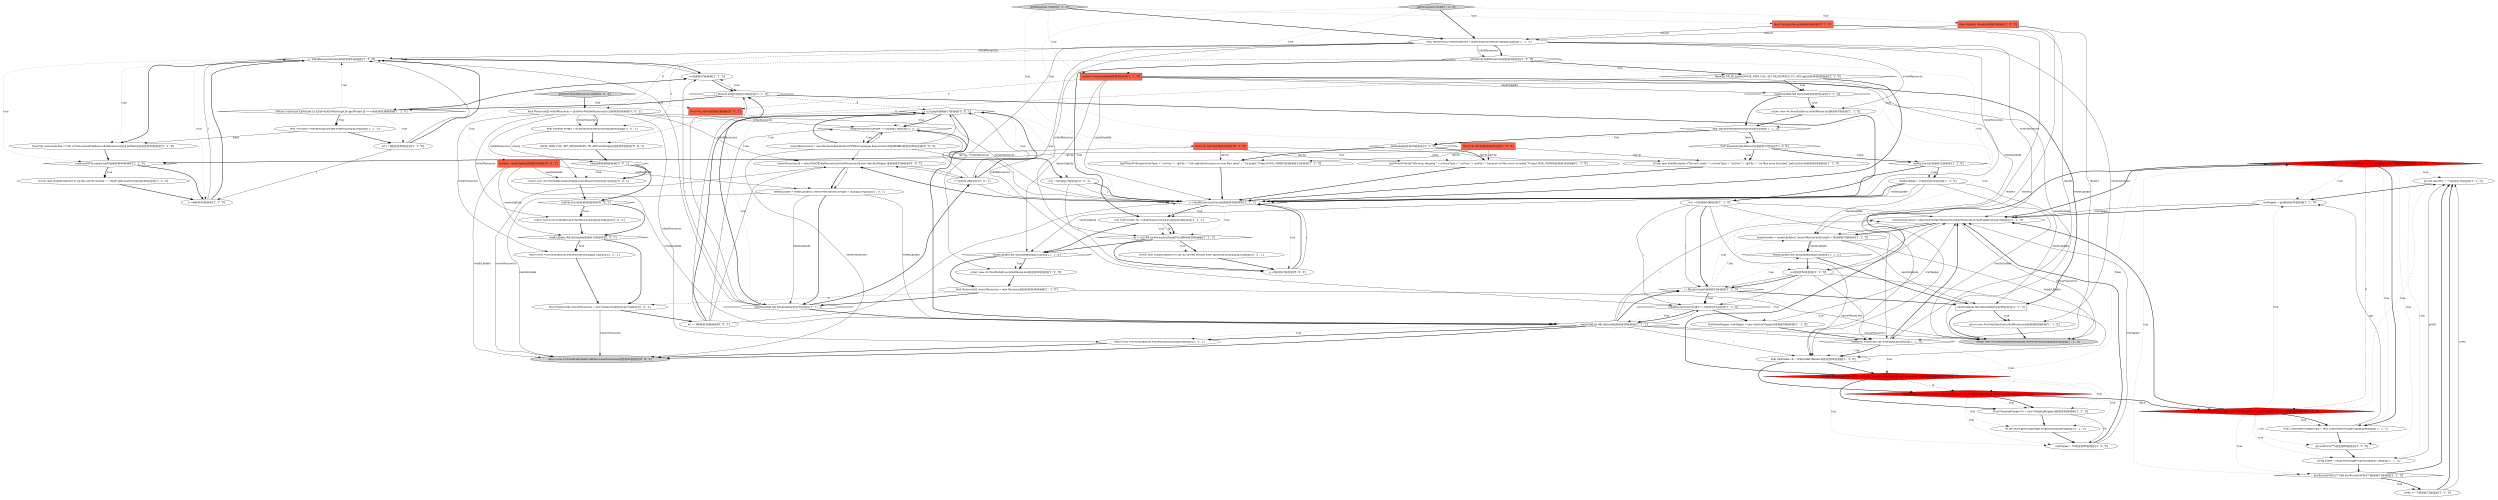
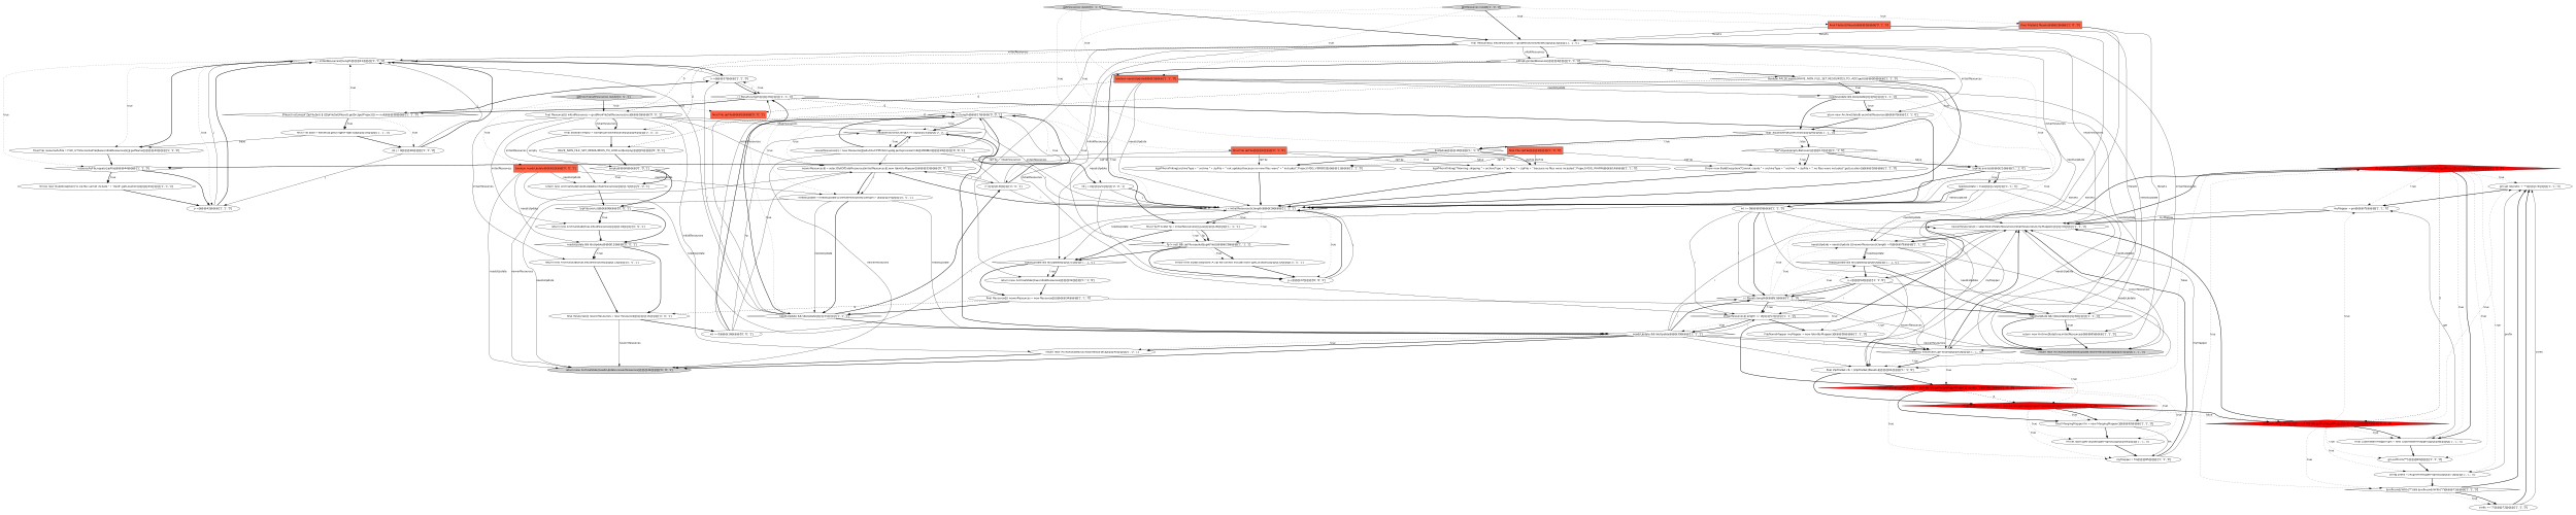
  digraph {
    fontname=Nunito
    node [fillcolor=white fontname=Nunito shape=ellipse style=filled]
    edge [fontname=Nunito style=bold]
    n1 [fillcolor=red label="zfs.getPrefix(getProject()) != null && !zfs.getPrefix(getProject()).equals(\"\")@@@67@@@['1', '0', '0']" shape=diamond]
    n2 [label="gm.setTo(prefix + \"*\")@@@74@@@['1', '1', '0']"]
    n3 [label="newerResources(i( = selectOutOfDateResources(initialResources(i(,myMapper)@@@78@@@['1', '1', '0']"]
    n4 [label="String prefix = zfs.getPrefix(getProject())@@@70@@@['1', '1', '0']"]
    n5 [label="myMapper = gm@@@75@@@['1', '1', '0']"]
    n6 [label="gm.setFrom(\"*\")@@@69@@@['1', '1', '0']"]
    n7 [label="!prefix.endsWith(\"/\") && !prefix.endsWith(\"\\\")@@@71@@@['1', '1', '0']" shape=diamond]
    n8 [label="final GlobPatternMapper gm = new GlobPatternMapper()@@@68@@@['1', '1', '0']"]
    n9 [fillcolor=red label="zfs.getPrefix(getProject()) != null && !zfs.getPrefix(getProject()).isEmpty()@@@67@@@['0', '1', '0']" shape=diamond]
    n10 [label="needsUpdate = needsUpdate || (newerResources(i(.length > 0)@@@79@@@['1', '1', '0']"]
    n11 [fillcolor=lightgray label="return new ArchiveState(needsUpdate,newerResources)@@@87@@@['1', '1', '0']"]
    n12 [label="i++@@@52@@@['1', '1', '0']"]
    n13 [label="prefix += \"/\"@@@72@@@['1', '1', '0']"]
    n14 [label="!(fileset instanceof ZipFileSet) || ((ZipFileSet)fileset).getSrc(getProject()) == null@@@38@@@['1', '1', '0']" shape=diamond]
    n15 [label="final File base = filesets(i(.getDir(getProject())@@@39@@@['1', '1', '0']"]
    n16 [label="i++@@@37@@@['1', '1', '0']"]
    n17 [label="int j = 0@@@40@@@['1', '1', '0']"]
    n18 [label="j < initialResources(i(.length@@@41@@@['1', '1', '0']" shape=diamond]
    n19 [label="final File resourceAsFile = FILE_UTILS.resolveFile(base,initialResources(i((j(.getName())@@@43@@@['1', '1', '0']"]
    n20 [label="i < filesets.length@@@36@@@['1', '1', '0']" shape=diamond]
    n21 [label="j++@@@42@@@['1', '1', '0']"]
    n22 [label="resourceAsFile.equals(zipFile)@@@44@@@['1', '1', '0']" shape=diamond]
-   n23 [label="needsUpdate && !doUpdate@@@84@@@['1', '1', '0']" shape=box]
+   n23 [label="needsUpdate && !doUpdate@@@84@@@['1', '1', '0']" shape=diamond]
    n24 [label="needsUpdate && !doUpdate@@@80@@@['1', '1', '0']" shape=diamond]
    n25 [label="return new ArchiveState(true,initialResources)@@@85@@@['1', '1', '0']"]
    n26 [label="myMapper = fm@@@65@@@['1', '1', '0']"]
    n27 [label="empty@@@6@@@['0', '0', '1']" shape=diamond]
    n28 [label="return new ArchiveState(needsUpdate,initialResources)@@@7@@@['0', '0', '1']"]
    n29 [label="!zipFile.exists()@@@9@@@['0', '0', '1']" shape=diamond]
    n30 [label="needsUpdate && !doUpdate@@@12@@@['0', '0', '1']" shape=diamond]
    n31 [label="return new ArchiveState(true,initialResources)@@@10@@@['0', '0', '1']"]
    n32 [label="initialResources(i(.length == 0@@@19@@@['0', '0', '1']" shape=diamond]
    n33 [label="newerResources(i( = new Resource((((edu.fdu.CPPDG.tinypdg.pe.ExpressionInfo@d508b3@@@20@@@['0', '0', '1']"]
    n34 [label="int j = 0@@@25@@@['0', '0', '1']"]
    n35 [fillcolor=lightgray label="return new ArchiveState(needsUpdate,newerResources)@@@42@@@['0', '0', '1']"]
    n36 [label="i < rcs.length@@@17@@@['0', '0', '1']" shape=diamond]
    n37 [label="j < initialResources(i(.length@@@26@@@['1', '1', '1']" shape=diamond]
    n38 [label="newerResources(i( = selectOutOfDateResources(initialResources(i(,new IdentityMapper())@@@33@@@['0', '0', '1']"]
    n39 [label="j++@@@27@@@['0', '0', '1']"]
    n40 [label="needsUpdate && !doUpdate@@@39@@@['1', '1', '1']" shape=diamond]
    n41 [label="initialResources(i(.length == 0@@@53@@@['1', '1', '0']" shape=diamond]
    n42 [label="final ZipFileSet zfs = (ZipFileSet)filesets(i(@@@61@@@['1', '1', '0']"]
    n43 [label="return new ArchiveState(true,initialResources)@@@40@@@['0', '0', '1']"]
    n44 [label="filesets(i( instanceof ZipFileSet@@@60@@@['1', '1', '0']" shape=diamond]
    n45 [label="i < filesets.length@@@51@@@['1', '1', '0']" shape=diamond]
    n46 [label="FileNameMapper myMapper = new IdentityMapper()@@@59@@@['1', '1', '0']"]
    n47 [fillcolor=red label="zfs.getFullpath(getProject()) != null && !zfs.getFullpath(getProject()).isEmpty()@@@62@@@['0', '1', '0']" shape=diamond]
    n48 [fillcolor=red label="zfs.getFullpath(getProject()) != null && !zfs.getFullpath(getProject()).equals(\"\")@@@62@@@['1', '0', '0']" shape=diamond]
    n49 [label="HAVE_NON_FILE_SET_RESOURCES_TO_ADD.set(!empty)@@@5@@@['0', '0', '1']"]
    n50 [label="fp != null && zipFile.equals(fp.getFile())@@@29@@@['1', '1', '1']" shape=diamond]
    n51 [label="throw new BuildException(\"A zip file cannot include itself\",getLocation())@@@30@@@['0', '0', '1']"]
    n52 [label="needsUpdate && !doUpdate@@@31@@@['1', '1', '0']" shape=diamond]
    n53 [label="return new ArchiveState(true,initialResources)@@@32@@@['1', '1', '0']"]
    n54 [label="final Resource(((( newerResources = new Resource((((((@@@34@@@['1', '1', '0']"]
    n55 [label="i++@@@18@@@['0', '0', '1']"]
    n56 [label="needsUpdate && !doUpdate@@@35@@@['1', '1', '1']" shape=diamond]
    n57 [label="needsUpdate = needsUpdate || (newerResources(i(.length > 0)@@@34@@@['0', '0', '1']"]
    n58 [label="final FileProvider fp = initialResources(i((j(.as()@@@28@@@['1', '1', '1']"]
    n59 [label="Boolean.FALSE.equals(HAVE_NON_FILE_SET_RESOURCES_TO_ADD.get())@@@5@@@['1', '1', '0']" shape=diamond]
    n60 [label="needsUpdate && doUpdate@@@6@@@['1', '1', '0']" shape=diamond]
    n61 [label="\"skip\".equals(emptyBehavior)@@@9@@@['1', '1', '0']" shape=diamond]
    n62 [label="return new ArchiveState(true,initialResources)@@@7@@@['1', '1', '0']"]
    n63 [label="\"fail\".equals(emptyBehavior)@@@17@@@['1', '1', '0']" shape=diamond]
    n64 [label="doUpdate@@@10@@@['1', '1', '0']" shape=diamond]
    n65 [label="final MergingMapper fm = new MergingMapper()@@@63@@@['1', '1', '0']"]
    n66 [label="fm.setTo(zfs.getFullpath(getProject()))@@@64@@@['1', '1', '0']"]
    n67 [label="final Resource(((( newerResources = new Resource((((((@@@15@@@['0', '0', '1']"]
    n68 [label="int i = 0@@@16@@@['0', '0', '1']"]
    n69 [label="throw new BuildException(\"A zip file cannot include \" + \"itself\",getLocation())@@@45@@@['1', '1', '0']"]
    n70 [fillcolor=lightgray label="getResourcesToAdd['0', '1', '0']" shape=diamond]
    n71 [fillcolor=tomato label="final FileSet(( filesets@@@2@@@['0', '1', '0']" shape=box]
    n72 [fillcolor=tomato label="boolean needsUpdate@@@2@@@['1', '1', '0']" shape=box]
    n73 [label="final Resource(((( initialResources = grabResources(filesets)@@@3@@@['1', '1', '0']"]
    n74 [fillcolor=tomato label="final File zipFile@@@2@@@['0', '1', '0']" shape=box]
    n75 [fillcolor=tomato label="final File zipFile@@@2@@@['0', '0', '1']" shape=box]
    n76 [label="final Resource(((( initialResources = grabNonFileSetResources(rcs)@@@3@@@['0', '0', '1']"]
    n77 [label="isEmpty(initialResources)@@@4@@@['1', '1', '0']" shape=diamond]
    n78 [label="throw new BuildException(\"Cannot create \" + archiveType + \" archive \" + zipFile + \": no files were included.\",getLocation())@@@18@@@['1', '1', '0']"]
    n79 [label="logWhenWriting(\"Warning: skipping \" + archiveType + \" archive \" + zipFile + \" because no files were included.\",Project.MSG_WARN)@@@14@@@['1', '1', '0']"]
    n80 [label="logWhenWriting(archiveType + \" archive \" + zipFile + \" not updated because no new files were\" + \" included.\",Project.MSG_VERBOSE)@@@11@@@['1', '1', '0']"]
    n81 [label="int i = 0@@@50@@@['1', '1', '0']"]
    n82 [label="!zipFile.exists()@@@21@@@['1', '1', '0']" shape=diamond]
    n83 [label="needsUpdate = true@@@22@@@['1', '1', '0']"]
    n84 [fillcolor=tomato label="final FileSet(( filesets@@@2@@@['1', '0', '0']" shape=box]
    n85 [label="return new ArchiveState(true,initialResources)@@@13@@@['0', '0', '1']"]
    n86 [label="final boolean empty = isEmpty(initialResources)@@@4@@@['0', '0', '1']"]
    n87 [fillcolor=lightgray label="getResourcesToAdd['1', '0', '0']" shape=diamond]
    n88 [fillcolor=tomato label="final File zipFile@@@2@@@['1', '0', '0']" shape=box]
    n89 [fillcolor=tomato label="boolean needsUpdate@@@2@@@['0', '0', '1']" shape=box]
    n90 [fillcolor=lightgray label="getNonFileSetResourcesToAdd['0', '0', '1']" shape=diamond]
    n1 -> n2 [label=true style=dotted]
    n1 -> n3
    n1 -> n4 [label=true style=dotted]
    n1 -> n5 [label=true style=dotted]
    n1 -> n6 [label=true style=dotted]
    n1 -> n7 [label=true style=dotted]
    n1 -> n8 [label=true style=dotted]
    n1 -> n8
    n1 -> n9 [label=0 style=dashed]
    n2 -> n5
    n3 -> n10 [label=i style=solid]
    n3 -> n10
    n3 -> n11 [label=newerResources style=solid]
    n3 -> n12 [label=i style=solid]
    n4 -> n2 [label=prefix style=solid]
    n4 -> n7
    n5 -> n3 [label=myMapper style=solid]
    n5 -> n3
    n6 -> n4
    n7 -> n2
    n7 -> n13 [label=true style=dotted]
    n7 -> n13
    n8 -> n5 [label=gm style=solid]
    n8 -> n6
    n9 -> n2 [label=true style=dotted]
    n9 -> n3
    n9 -> n4 [label=true style=dotted]
    n9 -> n5 [label=true style=dotted]
    n9 -> n6 [label=true style=dotted]
    n9 -> n7 [label=true style=dotted]
    n9 -> n8 [label=true style=dotted]
    n9 -> n8
    n10 -> n11 [label=needsUpdate style=solid]
    n10 -> n23 [label=needsUpdate style=solid]
    n10 -> n24 [label=needsUpdate style=solid]
    n10 -> n24
    n12 -> n3 [label=i style=solid]
    n12 -> n41 [label=i style=solid]
    n12 -> n42 [label=i style=solid]
    n12 -> n44 [label=i style=solid]
    n12 -> n45 [label=i style=solid]
    n12 -> n45
    n13 -> n2
    n13 -> n2 [label=prefix style=solid]
    n14 -> n15
    n14 -> n15 [label=true style=dotted]
    n14 -> n16
    n14 -> n17 [label=true style=dotted]
    n14 -> n18 [label=true style=dotted]
    n15 -> n17
    n15 -> n19 [label=base style=solid]
    n16 -> n18 [label=i style=solid]
    n16 -> n20
    n16 -> n20 [label=i style=solid]
    n17 -> n18 [label=j style=solid]
    n17 -> n18
    n17 -> n21 [label=j style=solid]
    n18 -> n16
    n18 -> n19 [label=true style=dotted]
    n18 -> n19
    n18 -> n21 [label=true style=dotted]
    n18 -> n22 [label=true style=dotted]
    n19 -> n22
    n20 -> n14
    n20 -> n14 [label=true style=dotted]
    n20 -> n16 [label=true style=dotted]
    n20 -> n36 [label=0 style=dashed]
    n20 -> n81
    n21 -> n18 [label=j style=solid]
    n21 -> n18
    n22 -> n21
    n22 -> n69
    n22 -> n69 [label=true style=dotted]
    n23 -> n11
    n23 -> n25
    n23 -> n25 [label=true style=dotted]
    n24 -> n12
    n24 -> n23
    n25 -> n11
    n26 -> n3
    n26 -> n3 [label=myMapper style=solid]
    n27 -> n28
    n27 -> n28 [label=true style=dotted]
    n27 -> n29
    n28 -> n29
    n29 -> n30
    n29 -> n31
    n29 -> n31 [label=true style=dotted]
    n30 -> n67
    n30 -> n85 [label=true style=dotted]
    n30 -> n85
    n31 -> n30
    n32 -> n33 [label=true style=dotted]
    n32 -> n33
    n32 -> n34
    n33 -> n32 [label=i style=solid]
    n33 -> n35 [label=newerResources style=solid]
    n33 -> n36
    n33 -> n36 [label=i style=solid]
    n33 -> n37 [label=i style=solid]
    n33 -> n38 [label=i style=solid]
    n34 -> n37
    n34 -> n37 [label=j style=solid]
    n34 -> n39 [label=j style=solid]
    n36 -> n32 [label=true style=dotted]
    n36 -> n32
    n36 -> n34 [label=true style=dotted]
    n36 -> n37 [label=true style=dotted]
    n36 -> n38 [label=true style=dotted]
    n36 -> n40
    n36 -> n55 [label=true style=dotted]
    n36 -> n56 [label=true style=dotted]
    n36 -> n57 [label=true style=dotted]
    n37 -> n38
    n37 -> n39 [label=true style=dotted]
    n37 -> n50 [label=true style=dotted]
    n37 -> n58
    n37 -> n58 [label=true style=dotted]
    n38 -> n35 [label=newerResources style=solid]
    n38 -> n55 [label=i style=solid]
    n38 -> n57
    n38 -> n57 [label=i style=solid]
    n39 -> n37
    n39 -> n37 [label=j style=solid]
    n40 -> n3 [label=i style=solid]
    n40 -> n11 [label=newerResources style=solid]
    n40 -> n35
    n40 -> n41 [label=i style=solid]
    n40 -> n42 [label=i style=solid]
    n40 -> n43 [label=true style=dotted]
    n40 -> n43
    n40 -> n44 [label=i style=solid]
    n40 -> n45 [label=i style=solid]
    n40 -> n45
    n41 -> n40 [label=true style=dotted]
    n41 -> n40
    n41 -> n46
    n42 -> n47
    n42 -> n48
    n43 -> n35
    n44 -> n3
    n44 -> n42 [label=true style=dotted]
    n44 -> n42
    n44 -> n47 [label=true style=dotted]
    n44 -> n48 [label=true style=dotted]
    n45 -> n3 [label=true style=dotted]
    n45 -> n10 [label=true style=dotted]
    n45 -> n23
    n45 -> n24 [label=true style=dotted]
    n45 -> n41
    n45 -> n41 [label=true style=dotted]
    n45 -> n44 [label=true style=dotted]
    n45 -> n46 [label=true style=dotted]
    n46 -> n3 [label=myMapper style=solid]
    n46 -> n44
    n47 -> n9
    n47 -> n9 [label=false style=dotted]
    n47 -> n26 [label=true style=dotted]
    n47 -> n65 [label=true style=dotted]
    n47 -> n65
    n47 -> n66 [label=true style=dotted]
    n48 -> n1
    n48 -> n1 [label=false style=dotted]
    n48 -> n26 [label=true style=dotted]
    n48 -> n47 [label=0 style=dashed]
    n48 -> n65
    n48 -> n65 [label=true style=dotted]
    n48 -> n66 [label=true style=dotted]
    n49 -> n27
    n50 -> n39
    n50 -> n51
    n50 -> n51 [label=true style=dotted]
    n50 -> n52
    n51 -> n39
    n52 -> n53 [label=true style=dotted]
    n52 -> n53
    n52 -> n54
    n53 -> n54
    n54 -> n11 [label=newerResources style=solid]
    n54 -> n56
    n54 -> n67 [label=0 style=dashed]
    n55 -> n32 [label=i style=solid]
    n55 -> n36
    n55 -> n36 [label=i style=solid]
    n55 -> n37 [label=i style=solid]
    n55 -> n38 [label=i style=solid]
    n56 -> n16 [label=i style=solid]
    n56 -> n18 [label=i style=solid]
    n56 -> n20 [label=i style=solid]
    n56 -> n20
    n56 -> n40
    n56 -> n55
    n57 -> n35 [label=needsUpdate style=solid]
    n57 -> n40 [label=needsUpdate style=solid]
    n57 -> n56
    n57 -> n56 [label=needsUpdate style=solid]
    n58 -> n50 [label=true style=dotted]
    n58 -> n50 [label=fp style=solid]
    n58 -> n50
    n58 -> n52
    n59 -> n37
    n59 -> n49 [label=0 style=dashed]
    n59 -> n60 [label=true style=dotted]
    n59 -> n60
    n59 -> n61 [label=true style=dotted]
    n60 -> n12 [label=true style=dotted]
    n60 -> n61
    n60 -> n62 [label=true style=dotted]
    n60 -> n62
    n61 -> n63
    n61 -> n63 [label=false style=dotted]
    n61 -> n64
    n61 -> n64 [label=true style=dotted]
    n62 -> n61
    n63 -> n78
    n63 -> n78 [label=true style=dotted]
    n63 -> n82 [label=false style=dotted]
    n63 -> n82
    n64 -> n79 [label=false style=dotted]
    n64 -> n79
    n64 -> n80 [label=true style=dotted]
    n64 -> n80
    n65 -> n26 [label=fm style=solid]
    n65 -> n66
    n66 -> n26
    n67 -> n35 [label=newerResources style=solid]
    n67 -> n68
-   n68 -> n32 [label=i style=solid]
+   n68 -> n32 [label=fp style=solid]
    n68 -> n36
    n68 -> n36 [label=i style=solid]
    n68 -> n37 [label=i style=solid]
    n68 -> n38 [label=i style=solid]
    n69 -> n21
    n70 -> n71 [label=true style=dotted]
    n70 -> n72 [label=true style=dotted]
    n70 -> n73
    n70 -> n74 [label=true style=dotted]
    n71 -> n42 [label=filesets style=solid]
    n71 -> n44 [label=filesets style=solid]
    n71 -> n73 [label=filesets style=solid]
    n72 -> n10 [label=needsUpdate style=solid]
    n72 -> n11 [label=needsUpdate style=solid]
-   n72 -> n23 [label=needsUpdate]
+   n72 -> n23 [label=needsUpdate style=solid]
    n72 -> n37 [label=needsUpdate style=solid]
    n72 -> n52 [label=needsUpdate style=solid]
    n72 -> n60 [label=needsUpdate style=solid]
    n72 -> n75 [label=0 style=dashed]
    n73 -> n3 [label=initialResources style=solid]
    n73 -> n18 [label=initialResources style=solid]
    n73 -> n25 [label=initialResources style=solid]
    n73 -> n37 [label=initialResources style=solid]
    n73 -> n41 [label=initialResources style=solid]
    n73 -> n50 [label=initialResources style=solid]
    n73 -> n53 [label=initialResources style=solid]
    n73 -> n62 [label=initialResources style=solid]
    n73 -> n76 [label=0 style=dashed]
    n73 -> n77
    n73 -> n77 [label=initialResources style=solid]
    n74 -> n22 [label=zipFile style=solid]
    n74 -> n78 [label=zipFile style=solid]
    n74 -> n79 [label=zipFile style=solid]
    n74 -> n80 [label=zipFile style=solid]
    n76 -> n28 [label=initialResources style=solid]
    n76 -> n31 [label=initialResources style=solid]
    n76 -> n32 [label=initialResources style=solid]
    n76 -> n37 [label=initialResources style=solid]
    n76 -> n38 [label=initialResources style=solid]
    n76 -> n43 [label=initialResources style=solid]
    n76 -> n85 [label=initialResources style=solid]
    n76 -> n86 [label=initialResources style=solid]
    n76 -> n86
    n77 -> n37 [label=true style=dotted]
    n77 -> n58
    n77 -> n59
    n77 -> n59 [label=true style=dotted]
    n77 -> n86 [label=0 style=dashed]
    n78 -> n37
    n79 -> n37
    n80 -> n37
    n81 -> n3 [label=i style=solid]
    n81 -> n41 [label=i style=solid]
    n81 -> n42 [label=i style=solid]
    n81 -> n44 [label=i style=solid]
    n81 -> n45 [label=i style=solid]
    n81 -> n45
    n82 -> n37
    n82 -> n83 [label=true style=dotted]
    n82 -> n83
    n83 -> n10 [label=needsUpdate style=solid]
    n83 -> n11 [label=needsUpdate style=solid]
    n83 -> n23 [label=needsUpdate style=solid]
    n83 -> n37
    n83 -> n37 [label=needsUpdate style=solid]
    n83 -> n52 [label=needsUpdate style=solid]
    n84 -> n42 [label=filesets style=solid]
    n84 -> n44 [label=filesets style=solid]
    n84 -> n73 [label=filesets style=solid]
    n85 -> n67
    n86 -> n27 [label=empty style=solid]
    n86 -> n49
    n87 -> n72 [label=true style=dotted]
    n87 -> n73
    n87 -> n84 [label=true style=dotted]
    n87 -> n88 [label=true style=dotted]
    n88 -> n22 [label=zipFile style=solid]
    n88 -> n78 [label=zipFile style=solid]
    n88 -> n79 [label=zipFile style=solid]
    n88 -> n80 [label=zipFile style=solid]
    n89 -> n28 [label=needsUpdate style=solid]
    n89 -> n30 [label=needsUpdate style=solid]
    n89 -> n35 [label=needsUpdate style=solid]
    n89 -> n40 [label=needsUpdate style=solid]
    n89 -> n57 [label=needsUpdate style=solid]
    n90 -> n75 [label=true style=dotted]
    n90 -> n76
    n90 -> n89 [label=true style=dotted]
  }
